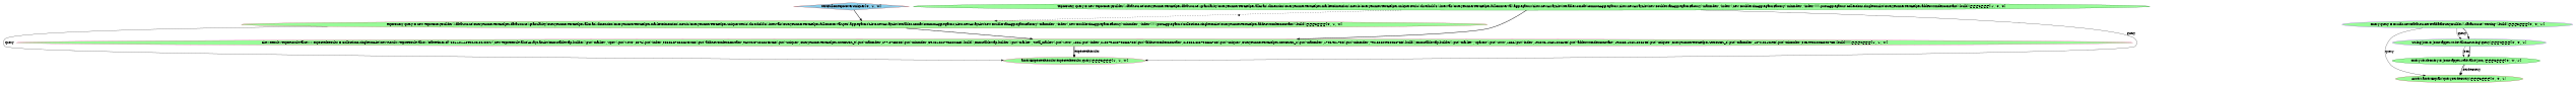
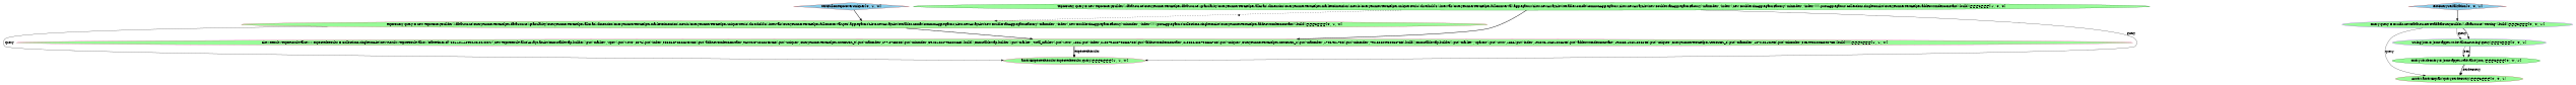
  digraph {
    node [color=brown fillcolor=palegreen shape=ellipse style=filled]
    edge [style=bold]
    n1 [color=darkgreen label="TopNQuery query = new TopNQueryBuilder().dataSource(QueryRunnerTestHelper.dataSource).granularity(QueryRunnerTestHelper.allGran).dimension(QueryRunnerTestHelper.marketDimension).metric(QueryRunnerTestHelper.uniqueMetric).threshold(3).intervals(QueryRunnerTestHelper.fullOnInterval).aggregators(Lists.newArrayList(Iterables.concat(commonAggregators,Lists.newArrayList(new DoubleMaxAggregatorFactory(\"maxIndex\",\"index\"),new DoubleMinAggregatorFactory(\"minIndex\",\"index\"))))).postAggregators(Collections.singletonList(QueryRunnerTestHelper.addRowsIndexConstant)).build()@@@3@@@['1', '0', '0']"]
    n2 [color=deeppink label="assertExpectedResults(expectedResults,query)@@@5@@@['1', '1', '0']"]
    n3 [label="TopNQuery query = new TopNQueryBuilder().dataSource(QueryRunnerTestHelper.dataSource).granularity(QueryRunnerTestHelper.allGran).dimension(QueryRunnerTestHelper.marketDimension).metric(QueryRunnerTestHelper.uniqueMetric).threshold(3).intervals(QueryRunnerTestHelper.fullOnIntervalSpec).aggregators(Lists.newArrayList(Iterables.concat(commonAggregators,Lists.newArrayList(new DoubleMaxAggregatorFactory(\"maxIndex\",\"index\"),new DoubleMinAggregatorFactory(\"minIndex\",\"index\"))))).postAggregators(Collections.singletonList(QueryRunnerTestHelper.addRowsIndexConstant)).build()@@@3@@@['0', '1', '0']"]
    n4 [color=deeppink label="List<Result<TopNResultValue>> expectedResults = Collections.singletonList(new Result<TopNResultValue>(DateTimes.of(\"2011-01-12T00:00:00.000Z\"),new TopNResultValue(Arrays.asList(ImmutableMap.builder().put(\"market\",\"spot\").put(\"rows\",837L).put(\"index\",95606.57232284546D).put(\"addRowsIndexConstant\",96444.57232284546D).put(\"uniques\",QueryRunnerTestHelper.UNIQUES_9).put(\"maxIndex\",277.273533D).put(\"minIndex\",59.02102279663086D).build(),ImmutableMap.builder().put(\"market\",\"total_market\").put(\"rows\",186L).put(\"index\",215679.82879638672D).put(\"addRowsIndexConstant\",215866.82879638672D).put(\"uniques\",QueryRunnerTestHelper.UNIQUES_2).put(\"maxIndex\",1743.92175D).put(\"minIndex\",792.3260498046875D).build(),ImmutableMap.builder().put(\"market\",\"upfront\").put(\"rows\",186L).put(\"index\",192046.1060180664D).put(\"addRowsIndexConstant\",192233.1060180664D).put(\"uniques\",QueryRunnerTestHelper.UNIQUES_2).put(\"maxIndex\",1870.061029D).put(\"minIndex\",545.9906005859375D).build()))))@@@4@@@['1', '1', '0']"]
+   n5 [fillcolor=skyblue label="testQuerySerialization['0', '0', '1']" shape=diamond]
    n6 [color=purple label="Query query = Druids.newDataSourceMetadataQueryBuilder().dataSource(\"testing\").build()@@@3@@@['0', '0', '1']"]
    n7 [label="Assert.assertEquals(query,serdeQuery)@@@6@@@['0', '0', '1']"]
    n8 [color=purple label="String json = jsonMapper.writeValueAsString(query)@@@4@@@['0', '0', '1']"]
    n9 [color=darkgreen label="Query serdeQuery = jsonMapper.readValue(json,)@@@5@@@['0', '0', '1']"]
    n10 [fillcolor=skyblue label="testFullOnTopNOverUniques['0', '1', '0']" shape=diamond]
    n1 -> n2 [label=query style=solid]
    n1 -> n3 [label=0 style=dashed]
    n1 -> n4
    n3 -> n2 [label=query style=solid]
    n3 -> n4
    n4 -> n2 [label=expectedResults style=solid]
    n4 -> n2
+   n5 -> n6
    n6 -> n7 [label=query style=solid]
    n6 -> n8 [label=query style=solid]
    n6 -> n8
    n8 -> n9 [label=json style=solid]
    n8 -> n9
    n9 -> n7
    n9 -> n7 [label=serdeQuery style=solid]
    n10 -> n3
  }
